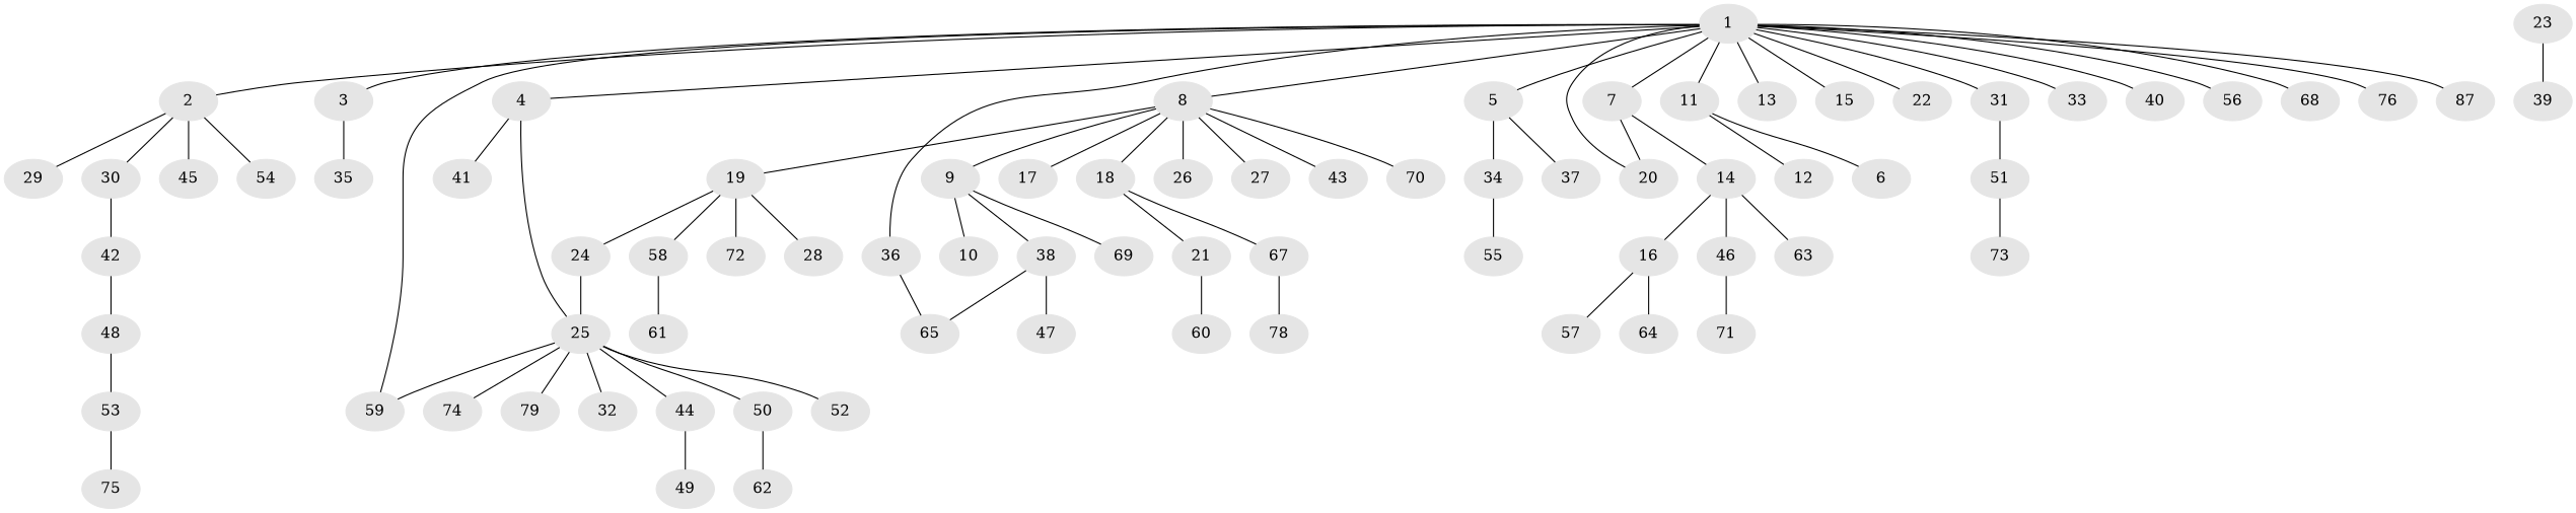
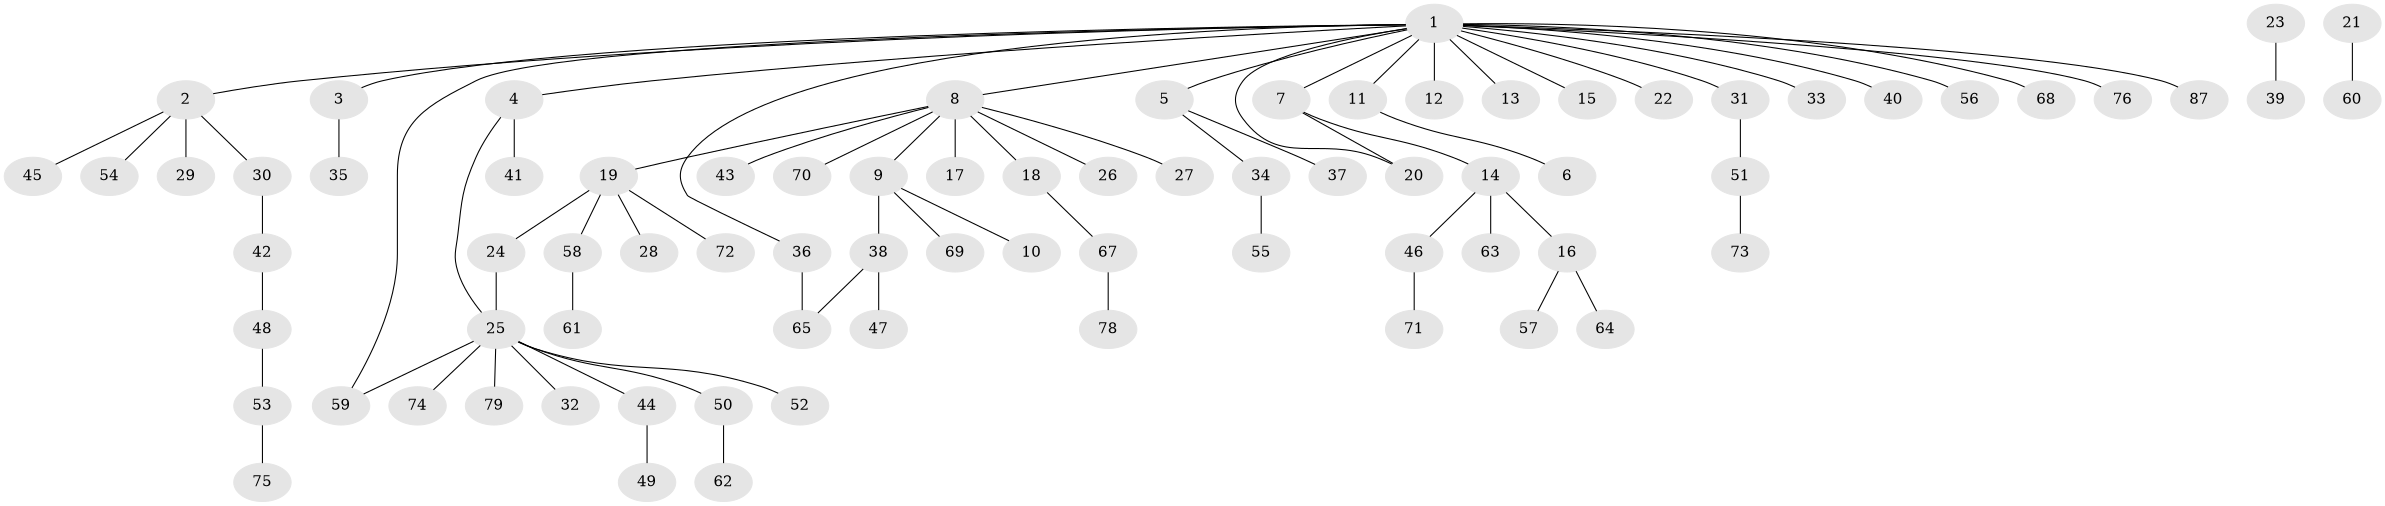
  graph {
    node [color=gray90 style=filled]
    1
    2
    3
    4
    5
    7
    8
    11
    12
    13
    15
    20
    22
    31
    33
    36
    40
    56
    59
    68
    76
    n22 [label=87]
    29
    30
    45
    54
    35
    25
    41
    34
    37
    14
    9
    17
    18
    19
    26
    27
    43
    70
    6
    51
    65
    42
    32
    44
    50
    52
    74
    79
    55
    16
    46
    63
    23
    39
    10
    38
    69
    21
    67
    24
    28
    58
    72
    47
    57
    64
    71
    60
    78
    61
    49
    62
    48
    73
    53
    75
    1 -- 2
    1 -- 3
    1 -- 4
    1 -- 5
    1 -- 7
    1 -- 8
    1 -- 11
-   11 -- 12
+   1 -- 12
    1 -- 13
    1 -- 15
    1 -- 20
    1 -- 22
    1 -- 31
    1 -- 33
    1 -- 36
    1 -- 40
    1 -- 56
    1 -- 59
    1 -- 68
    1 -- 76
    1 -- n22
    2 -- 29
    2 -- 30
    2 -- 45
    2 -- 54
    3 -- 35
    4 -- 25
    4 -- 41
    5 -- 34
    5 -- 37
    7 -- 20
    7 -- 14
    8 -- 9
    8 -- 17
    8 -- 18
    8 -- 19
    8 -- 26
    8 -- 27
    8 -- 43
    8 -- 70
    11 -- 6
    31 -- 51
    36 -- 65
    30 -- 42
    25 -- 59
    25 -- 32
    25 -- 44
    25 -- 50
    25 -- 52
    25 -- 74
    25 -- 79
    34 -- 55
    14 -- 16
    14 -- 46
    14 -- 63
    9 -- 10
    9 -- 38
    9 -- 69
-   18 -- 21
    18 -- 67
    19 -- 24
    19 -- 28
    19 -- 58
    19 -- 72
    51 -- 73
    42 -- 48
    44 -- 49
    50 -- 62
    16 -- 57
    16 -- 64
    46 -- 71
    23 -- 39
    38 -- 65
    38 -- 47
    21 -- 60
    67 -- 78
    24 -- 25
    58 -- 61
    48 -- 53
    53 -- 75
  }
